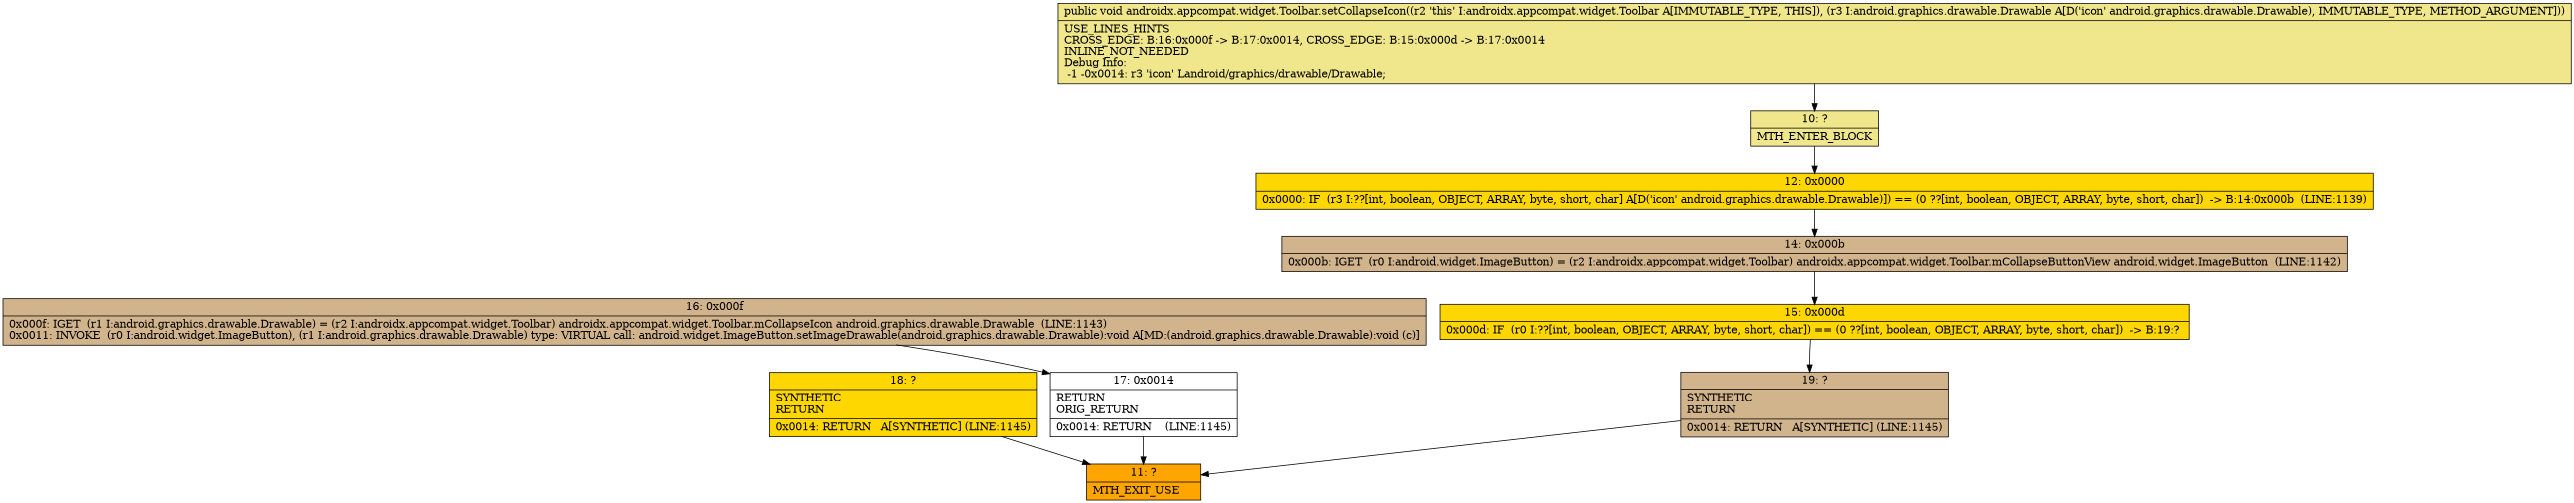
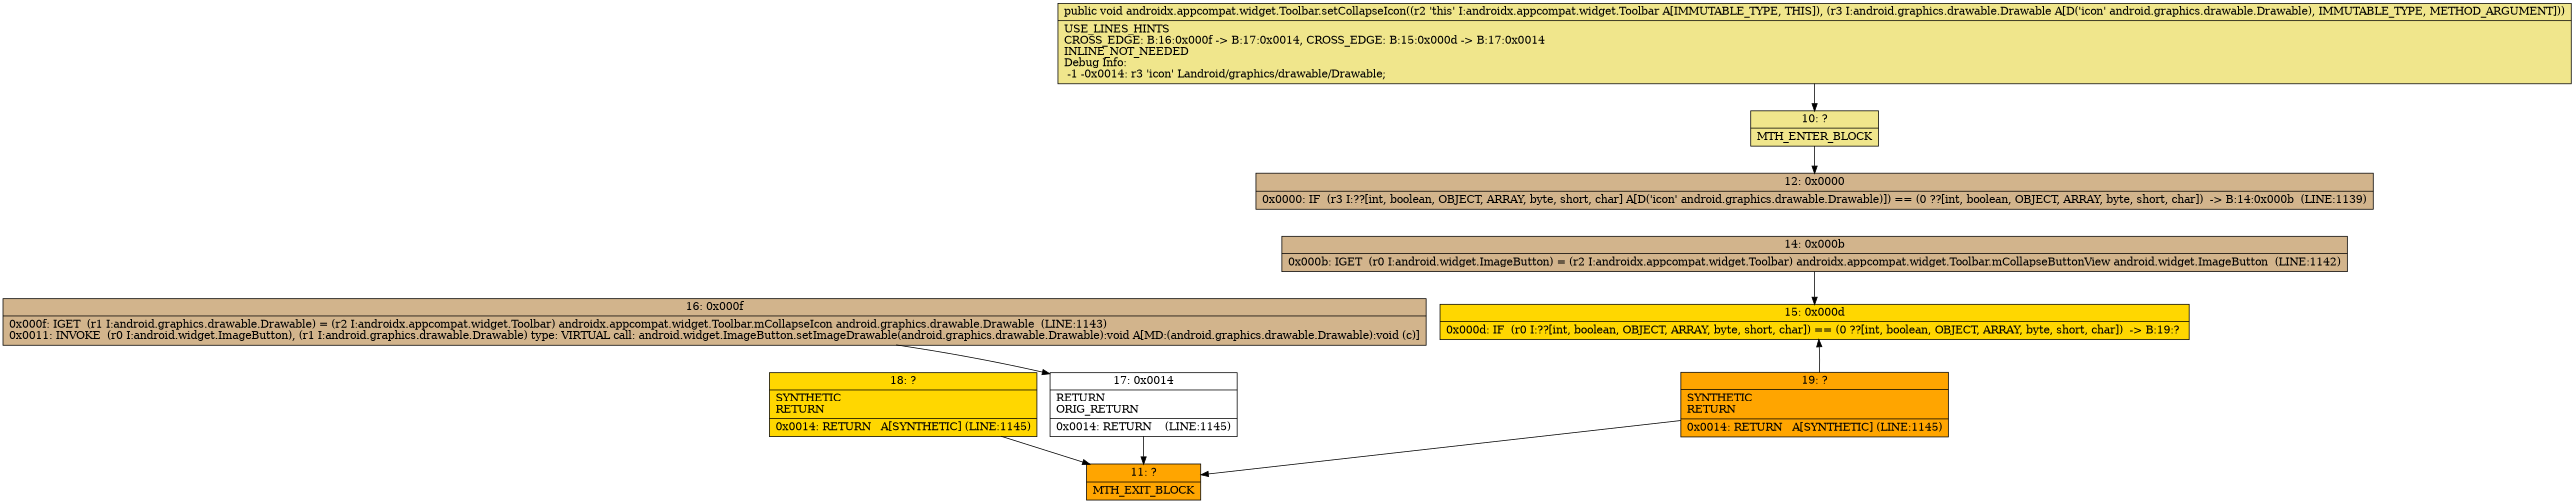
  digraph {
    node [fillcolor=tan shape=record style=filled]
    n1 [fillcolor=khaki label="{10\:\ ?|MTH_ENTER_BLOCK\l}"]
-   n2 [fillcolor=gold label="{12\:\ 0x0000|0x0000: IF  (r3 I:??[int, boolean, OBJECT, ARRAY, byte, short, char] A[D('icon' android.graphics.drawable.Drawable)]) == (0 ??[int, boolean, OBJECT, ARRAY, byte, short, char])  \-\> B:14:0x000b  (LINE:1139)\l}"]
+   n2 [label="{12\:\ 0x0000|0x0000: IF  (r3 I:??[int, boolean, OBJECT, ARRAY, byte, short, char] A[D('icon' android.graphics.drawable.Drawable)]) == (0 ??[int, boolean, OBJECT, ARRAY, byte, short, char])  \-\> B:14:0x000b  (LINE:1139)\l}"]
    n3 [label="{14\:\ 0x000b|0x000b: IGET  (r0 I:android.widget.ImageButton) = (r2 I:androidx.appcompat.widget.Toolbar) androidx.appcompat.widget.Toolbar.mCollapseButtonView android.widget.ImageButton  (LINE:1142)\l}"]
    n4 [fillcolor=gold label="{15\:\ 0x000d|0x000d: IF  (r0 I:??[int, boolean, OBJECT, ARRAY, byte, short, char]) == (0 ??[int, boolean, OBJECT, ARRAY, byte, short, char])  \-\> B:19:? \l}"]
    n5 [fillcolor=gold label="{18\:\ ?|SYNTHETIC\lRETURN\l|0x0014: RETURN   A[SYNTHETIC] (LINE:1145)\l}"]
-   n6 [fillcolor=orange label="{11\:\ ?|MTH_EXIT_USE\l}"]
-   n7 [label="{19\:\ ?|SYNTHETIC\lRETURN\l|0x0014: RETURN   A[SYNTHETIC] (LINE:1145)\l}"]
+   n6 [fillcolor=orange label="{11\:\ ?|MTH_EXIT_BLOCK\l}"]
+   n7 [fillcolor=orange label="{19\:\ ?|SYNTHETIC\lRETURN\l|0x0014: RETURN   A[SYNTHETIC] (LINE:1145)\l}"]
    n8 [label="{16\:\ 0x000f|0x000f: IGET  (r1 I:android.graphics.drawable.Drawable) = (r2 I:androidx.appcompat.widget.Toolbar) androidx.appcompat.widget.Toolbar.mCollapseIcon android.graphics.drawable.Drawable  (LINE:1143)\l0x0011: INVOKE  (r0 I:android.widget.ImageButton), (r1 I:android.graphics.drawable.Drawable) type: VIRTUAL call: android.widget.ImageButton.setImageDrawable(android.graphics.drawable.Drawable):void A[MD:(android.graphics.drawable.Drawable):void (c)]\l}"]
    n9 [fillcolor=white label="{17\:\ 0x0014|RETURN\lORIG_RETURN\l|0x0014: RETURN    (LINE:1145)\l}"]
    n10 [fillcolor=khaki label="{public void androidx.appcompat.widget.Toolbar.setCollapseIcon((r2 'this' I:androidx.appcompat.widget.Toolbar A[IMMUTABLE_TYPE, THIS]), (r3 I:android.graphics.drawable.Drawable A[D('icon' android.graphics.drawable.Drawable), IMMUTABLE_TYPE, METHOD_ARGUMENT]))  | USE_LINES_HINTS\lCROSS_EDGE: B:16:0x000f \-\> B:17:0x0014, CROSS_EDGE: B:15:0x000d \-\> B:17:0x0014\lINLINE_NOT_NEEDED\lDebug Info:\l  \-1 \-0x0014: r3 'icon' Landroid\/graphics\/drawable\/Drawable;\l}"]
    n1 -> n2
-   n2 -> n3
    n3 -> n4
-   n4 -> n7
+   n7 -> n4
    n5 -> n6
    n7 -> n6
    n8 -> n9
    n9 -> n6
    n10 -> n1
  }
